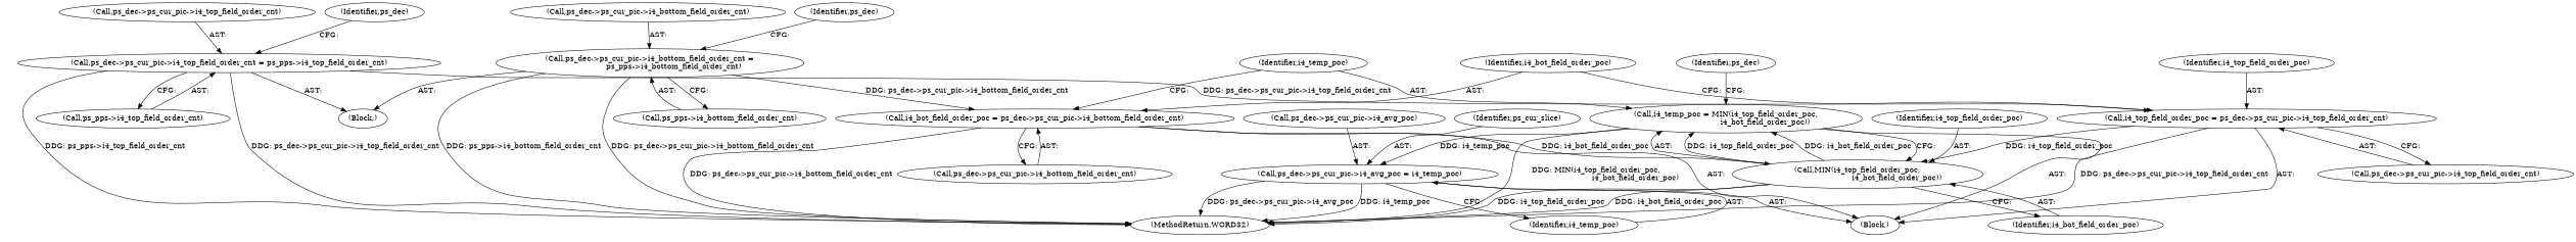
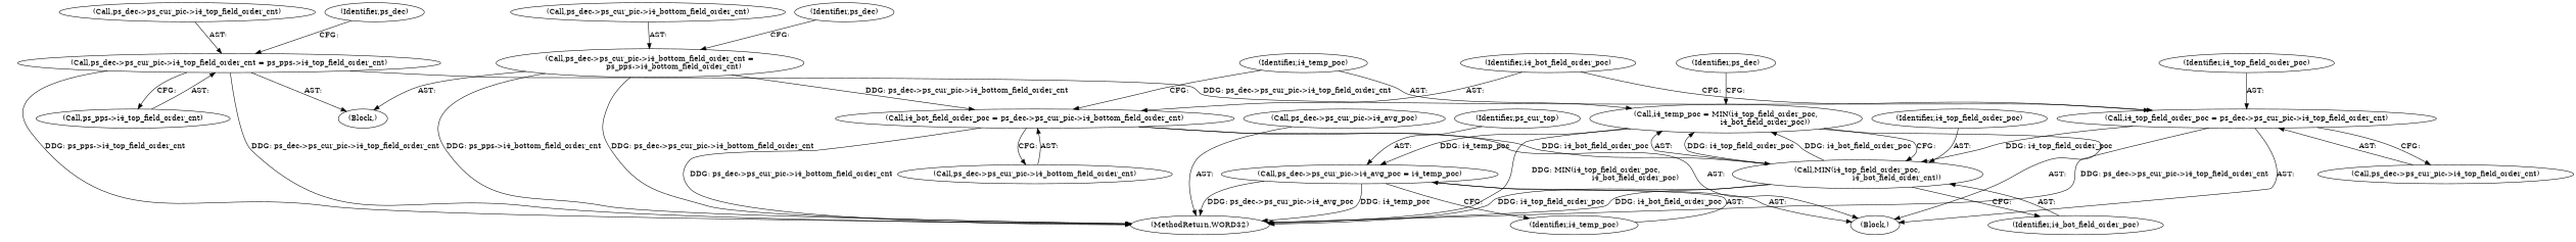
  digraph {
    n1 [label="(Call,ps_dec->ps_cur_pic->i4_avg_poc = i4_temp_poc)"]
    n2 [label="(Identifier,i4_temp_poc)"]
    n3 [label="(MethodReturn,WORD32)"]
    n4 [label="(Block,)"]
    n5 [label="(Call,i4_temp_poc = MIN(i4_top_field_order_poc,\n                                 i4_bot_field_order_poc))"]
-   n6 [label="(Call,MIN(i4_top_field_order_poc,\n                                 i4_bot_field_order_poc))"]
+   n6 [label="(Call,MIN(i4_top_field_order_poc,\n                                 i4_bot_field_order_cnt))"]
    n7 [label="(Identifier,i4_bot_field_order_poc)"]
    n8 [label="(Call,i4_top_field_order_poc = ps_dec->ps_cur_pic->i4_top_field_order_cnt)"]
    n9 [label="(Call,ps_dec->ps_cur_pic->i4_top_field_order_cnt)"]
    n10 [label="(Call,ps_dec->ps_cur_pic->i4_top_field_order_cnt = ps_pps->i4_top_field_order_cnt)"]
    n11 [label="(Block,)"]
    n12 [label="(Call,ps_pps->i4_top_field_order_cnt)"]
    n13 [label="(Call,i4_bot_field_order_poc = ps_dec->ps_cur_pic->i4_bottom_field_order_cnt)"]
    n14 [label="(Call,ps_dec->ps_cur_pic->i4_bottom_field_order_cnt)"]
    n15 [label="(Call,ps_dec->ps_cur_pic->i4_bottom_field_order_cnt =\n                    ps_pps->i4_bottom_field_order_cnt)"]
-   n16 [label="(Call,ps_pps->i4_bottom_field_order_cnt)"]
    n17 [label="(Identifier,i4_temp_poc)"]
    n18 [label="(Call,ps_dec->ps_cur_pic->i4_bottom_field_order_cnt)"]
-   n19 [label="(Identifier,ps_cur_slice)"]
+   n19 [label="(Identifier,ps_cur_top)"]
    n20 [label="(Identifier,i4_top_field_order_poc)"]
    n21 [label="(Identifier,i4_bot_field_order_poc)"]
    n22 [label="(Identifier,i4_top_field_order_poc)"]
    n23 [label="(Call,ps_dec->ps_cur_pic->i4_top_field_order_cnt)"]
    n24 [label="(Call,ps_dec->ps_cur_pic->i4_avg_poc)"]
    n25 [label="(Identifier,ps_dec)"]
    n26 [label="(Identifier,ps_dec)"]
    n27 [label="(Identifier,ps_dec)"]
    n1 -> n2 [label="CFG: "]
    n1 -> n3 [label="DDG: i4_temp_poc"]
    n1 -> n3 [label="DDG: ps_dec->ps_cur_pic->i4_avg_poc"]
    n1 -> n4 [label="AST: "]
    n2 -> n1 [label="AST: "]
    n5 -> n1 [label="DDG: i4_temp_poc"]
    n5 -> n3 [label="DDG: MIN(i4_top_field_order_poc,\n                                 i4_bot_field_order_poc)"]
    n5 -> n4 [label="AST: "]
    n5 -> n6 [label="CFG: "]
    n6 -> n3 [label="DDG: i4_top_field_order_poc"]
    n6 -> n3 [label="DDG: i4_bot_field_order_poc"]
    n6 -> n5 [label="AST: "]
    n6 -> n5 [label="DDG: i4_top_field_order_poc"]
    n6 -> n5 [label="DDG: i4_bot_field_order_poc"]
    n6 -> n7 [label="CFG: "]
    n7 -> n6 [label="AST: "]
    n8 -> n3 [label="DDG: ps_dec->ps_cur_pic->i4_top_field_order_cnt"]
    n8 -> n4 [label="AST: "]
    n8 -> n6 [label="DDG: i4_top_field_order_poc"]
    n8 -> n9 [label="CFG: "]
    n9 -> n8 [label="AST: "]
    n10 -> n3 [label="DDG: ps_dec->ps_cur_pic->i4_top_field_order_cnt"]
    n10 -> n3 [label="DDG: ps_pps->i4_top_field_order_cnt"]
    n10 -> n8 [label="DDG: ps_dec->ps_cur_pic->i4_top_field_order_cnt"]
    n10 -> n11 [label="AST: "]
    n10 -> n12 [label="CFG: "]
    n12 -> n10 [label="AST: "]
    n13 -> n3 [label="DDG: ps_dec->ps_cur_pic->i4_bottom_field_order_cnt"]
    n13 -> n4 [label="AST: "]
    n13 -> n6 [label="DDG: i4_bot_field_order_poc"]
    n13 -> n14 [label="CFG: "]
    n14 -> n13 [label="AST: "]
    n15 -> n3 [label="DDG: ps_pps->i4_bottom_field_order_cnt"]
    n15 -> n3 [label="DDG: ps_dec->ps_cur_pic->i4_bottom_field_order_cnt"]
    n15 -> n11 [label="AST: "]
    n15 -> n13 [label="DDG: ps_dec->ps_cur_pic->i4_bottom_field_order_cnt"]
-   n15 -> n16 [label="CFG: "]
-   n16 -> n15 [label="AST: "]
    n17 -> n5 [label="AST: "]
    n17 -> n13 [label="CFG: "]
    n18 -> n15 [label="AST: "]
    n19 -> n1 [label="AST: "]
    n20 -> n8 [label="AST: "]
    n21 -> n8 [label="CFG: "]
    n21 -> n13 [label="AST: "]
    n22 -> n6 [label="AST: "]
    n23 -> n10 [label="AST: "]
-   n24 -> n1 [label="AST: "]
+   n24 -> n3 [label="AST: "]
    n25 -> n10 [label="CFG: "]
    n26 -> n15 [label="CFG: "]
    n27 -> n5 [label="CFG: "]
  }
